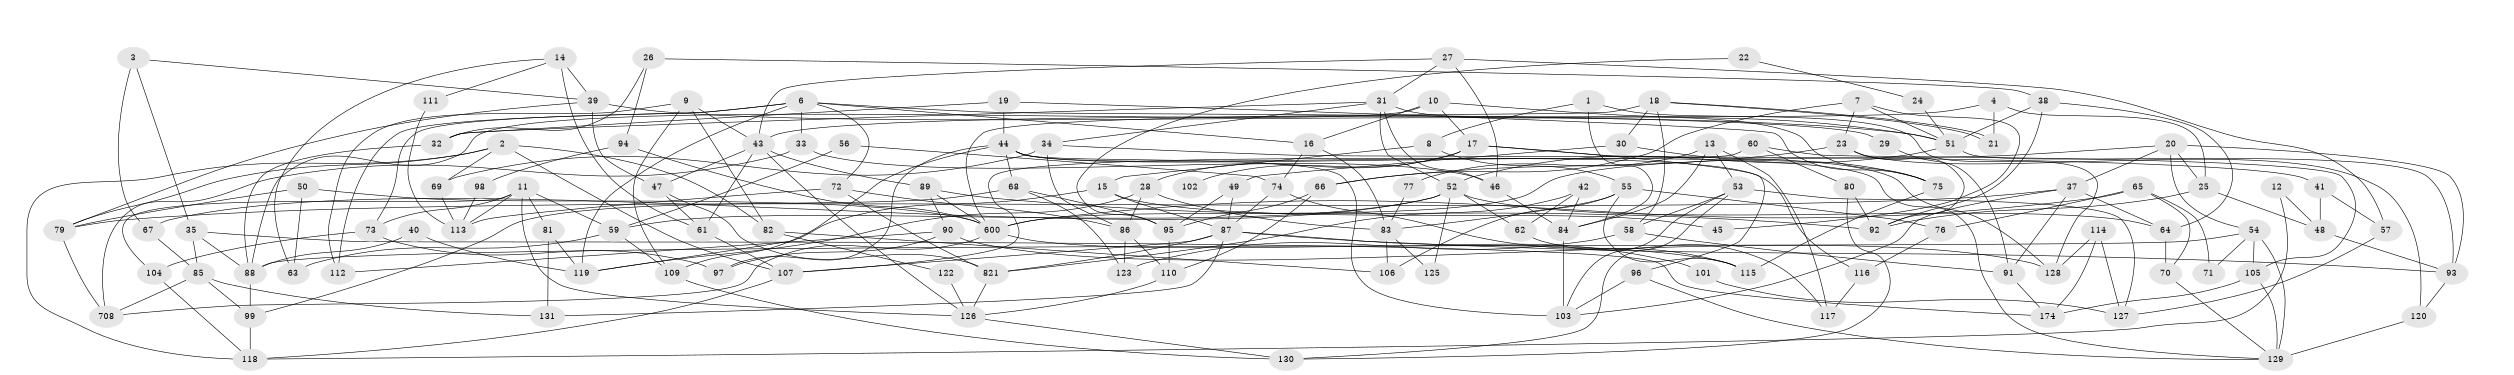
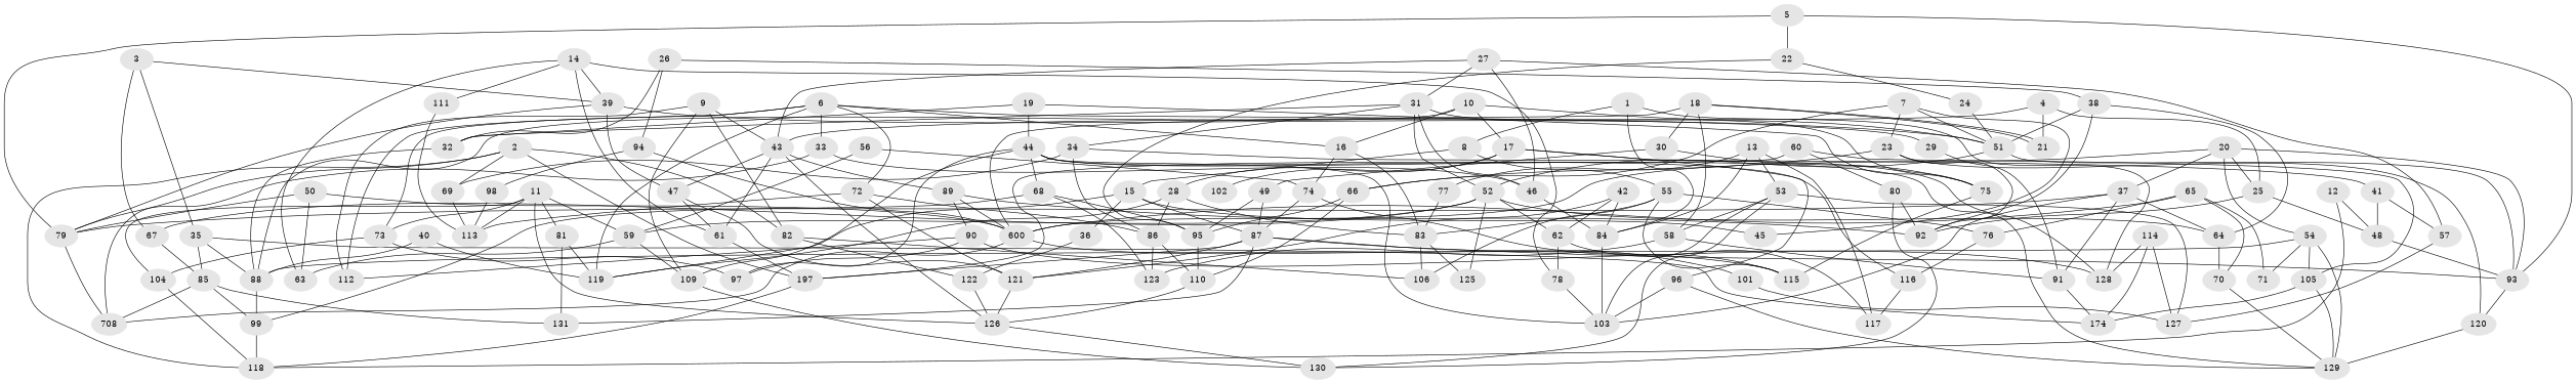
  graph {
    node [color=gray90 style=filled]
    1
    8
    84
    128
    15
    55
    103
    2
    69
    79
    82
-   107
+   107 [label=197]
    118
    113
    n15 [label=708]
    122
    106
    3
    35
    39
    67
    88
    85
    n24 [label=174]
    51
    47
    4
    21
    25
    43
    48
    92
    126
    61
    89
+   5
    22
    93
    24
    95
    120
    6
    16
    29
    33
    72
    73
    112
    119
    74
    83
    91
    46
    86
-   121 [label=821]
+   121
    104
    97
    7
    23
    45
    66
    52
    110
+   36
    87
    76
    115
    9
    109
    130
    10
    17
    28
    96
    102
    99
    11
    59
    81
    63
    131
    12
    13
    53
    77
    117
    58
    127
    14
+   78
    111
    101
    125
    129
    18
    30
    n97 [label=600]
    75
    49
    123
    19
    32
    44
    68
    116
    20
    37
    54
    64
    71
    105
    26
    38
    94
    98
    27
    31
    57
    34
    41
    62
    70
    40
    42
    90
    50
    56
    60
    80
    65
    114
    1 -- 8
    1 -- 84
    1 -- 128
    8 -- 15
    8 -- 55
    84 -- 103
    15 -- 119
    15 -- 45
+   15 -- 36
    15 -- 87
    55 -- 106
    55 -- 83
    55 -- 76
    55 -- 115
    2 -- 69
    2 -- 79
    2 -- 82
    2 -- 107
    2 -- 118
    69 -- 113
    79 -- n15
    82 -- 122
    82 -- 106
    107 -- 118
    122 -- 126
    3 -- 35
    3 -- 39
    3 -- 67
    35 -- 88
    35 -- 85
    35 -- n24
    39 -- 79
    39 -- 51
    39 -- 47
    67 -- 85
    88 -- 99
    85 -- n15
    85 -- 99
    85 -- 131
    51 -- 93
    51 -- 52
    47 -- 61
    47 -- 121
    4 -- 21
    4 -- 25
    4 -- 43
    25 -- 48
    25 -- 92
    43 -- 47
    43 -- 126
    43 -- 61
    43 -- 89
    48 -- 93
    126 -- 130
    61 -- 107
    89 -- 92
    89 -- n97
    89 -- 90
+   5 -- 79
+   5 -- 22
+   5 -- 93
    22 -- 24
    22 -- 95
    93 -- 120
    24 -- 51
    95 -- 110
    120 -- 129
    6 -- 16
    6 -- 29
    6 -- 33
    6 -- 72
    6 -- 73
    6 -- 112
    6 -- 119
    16 -- 74
    16 -- 83
    29 -- 91
    33 -- n15
    33 -- 46
    72 -- 113
    72 -- 86
    72 -- 121
    73 -- 104
    73 -- 97
    74 -- 87
    74 -- 115
    83 -- 106
    83 -- 125
    91 -- n24
    46 -- 84
    86 -- 110
    86 -- 123
    121 -- 126
    104 -- 118
    7 -- 51
    7 -- 23
    7 -- 45
    7 -- 66
    23 -- 92
    23 -- 120
    23 -- 66
    66 -- 95
    66 -- 110
    52 -- 67
    52 -- 59
    52 -- 125
    52 -- 64
    52 -- 62
    110 -- 126
+   36 -- 122
    87 -- 107
    87 -- 93
    87 -- 121
    87 -- 131
    87 -- 101
    76 -- 116
    9 -- 82
    9 -- 43
    9 -- 112
    9 -- 109
    109 -- 130
    10 -- 88
    10 -- 51
    10 -- 16
    10 -- 17
    17 -- 128
    17 -- 28
    17 -- 96
    17 -- 102
    28 -- 119
    28 -- 83
    28 -- 86
    96 -- 103
    96 -- 129
    99 -- 118
    11 -- 113
    11 -- 126
    11 -- 73
    11 -- 104
    11 -- 59
    11 -- 81
    59 -- 109
    59 -- 63
    81 -- 119
    81 -- 131
    12 -- 118
    12 -- 48
    13 -- 84
    13 -- 53
    13 -- 77
    13 -- 117
    53 -- 103
    53 -- 130
    53 -- 58
    53 -- 127
    77 -- 83
    58 -- 91
    58 -- 123
    14 -- 39
    14 -- 61
    14 -- 63
+   14 -- 78
    14 -- 111
+   78 -- 103
    111 -- 113
    101 -- 127
    18 -- 21
    18 -- 21
    18 -- 58
    18 -- 30
    18 -- n97
    30 -- 75
    30 -- 49
    n97 -- n15
    n97 -- 115
    75 -- 115
    49 -- 95
    49 -- 87
    19 -- 75
    19 -- 32
    19 -- 44
    32 -- 88
    44 -- 103
    44 -- 97
    44 -- 109
    44 -- 129
    44 -- 68
    44 -- 116
    68 -- 95
    68 -- 99
    68 -- 123
    116 -- 117
    20 -- 25
    20 -- 93
    20 -- n97
    20 -- 37
    20 -- 54
    37 -- 103
    37 -- 79
    37 -- 91
    37 -- 64
    54 -- 88
    54 -- 129
    54 -- 71
    54 -- 105
    64 -- 70
    105 -- n24
    105 -- 129
    26 -- 32
    26 -- 38
    26 -- 94
    38 -- 51
    38 -- 92
    38 -- 64
    94 -- n97
    94 -- 98
    98 -- 113
    27 -- 43
    27 -- 46
    27 -- 31
    27 -- 57
    31 -- 46
    31 -- 52
    31 -- 75
    31 -- 32
    31 -- 34
    57 -- 127
    34 -- 69
    34 -- 86
    34 -- 41
    41 -- 48
    41 -- 57
    62 -- 117
+   62 -- 78
    70 -- 129
    40 -- 88
    40 -- 119
    42 -- 84
    42 -- 121
    42 -- 62
    90 -- 128
    90 -- 112
    90 -- 97
    50 -- 79
    50 -- 63
    50 -- n97
    56 -- 74
    56 -- 59
    60 -- 107
    60 -- 105
    60 -- 80
    80 -- 92
    80 -- 130
    65 -- 76
    65 -- n97
    65 -- 71
    65 -- 70
    114 -- 128
    114 -- n24
    114 -- 127
  }
